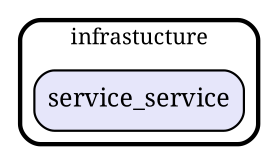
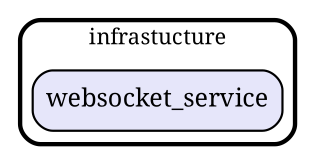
  digraph {
    fontname="Noto Serif"
    fontsize=13
    penwidth=2.6
    style=rounded
-   n1 [fillcolor=Lavender fontname="Noto Serif" fontsize=15 label=service_service penwidth=1.3 shape=rect style="filled,rounded"]
+   n1 [fillcolor=Lavender fontname="Noto Serif" fontsize=15 label=websocket_service penwidth=1.3 shape=rect style="filled,rounded"]
    subgraph cluster_1 {
      label=infrastucture
      n1
    }
  }
